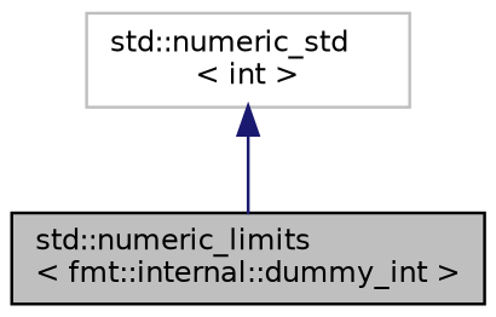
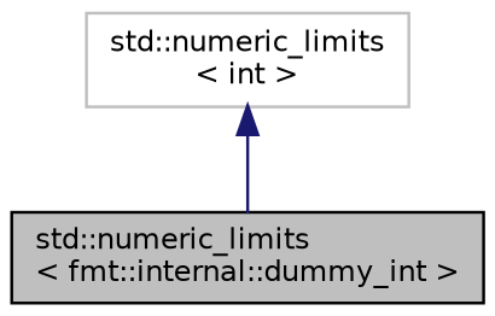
  digraph {
    node [fontname=Helvetica fontsize=10 shape=record style=filled]
    n1 [color=black fillcolor=grey75 fontcolor=black height=0.2 label="std::numeric_limits\l\< fmt::internal::dummy_int \>" width=0.4]
-   n2 [color=grey75 fillcolor=white height=0.2 label="std::numeric_std\l\< int \>" width=0.4]
+   n2 [color=grey75 fillcolor=white height=0.2 label="std::numeric_limits\l\< int \>" width=0.4]
    n2 -> n1 [color=midnightblue dir=back fontname=Helvetica fontsize=10 labelfontname=Helvetica labelfontsize=10 style=solid]
  }
